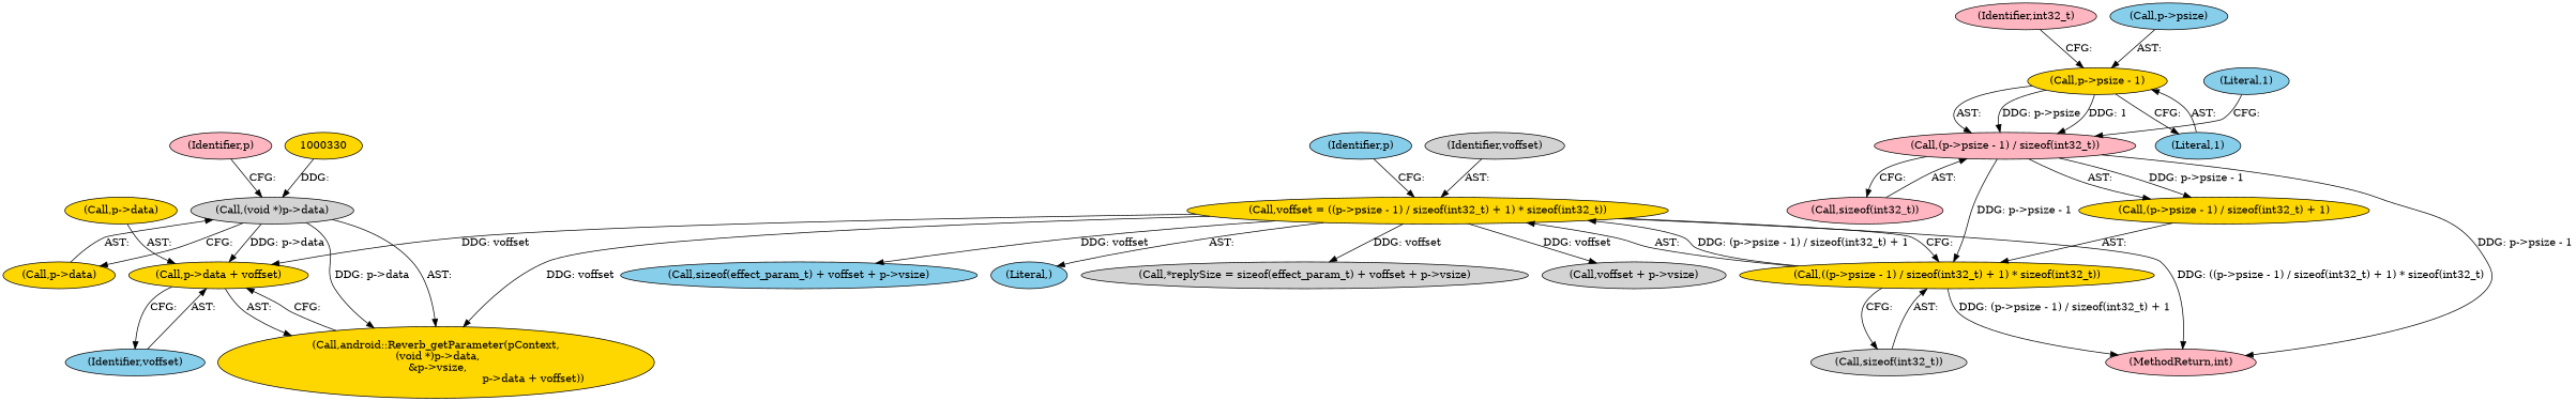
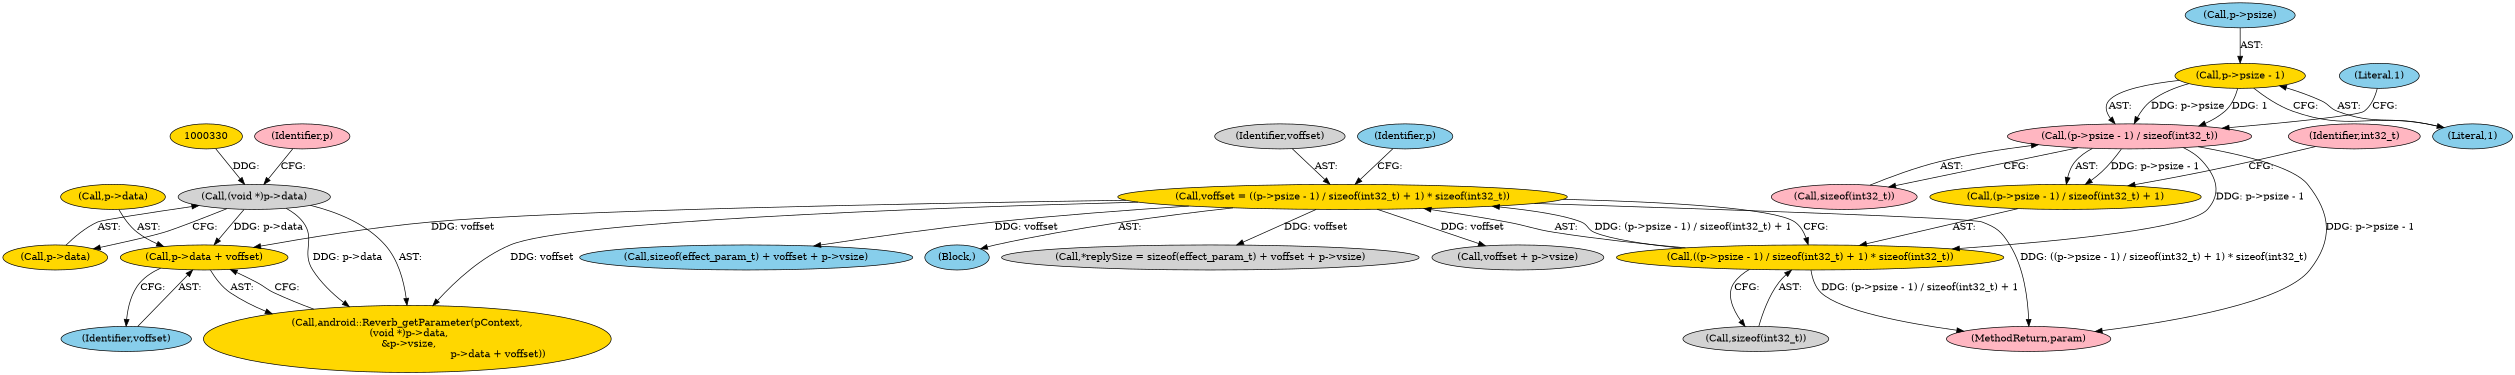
  digraph {
    node [fillcolor=gold style=filled]
    n1 [label="(Call,p->data + voffset)"]
    n2 [label="(Call,android::Reverb_getParameter(pContext,\n (void *)p->data,\n &p->vsize,\n                                                          p->data + voffset))"]
    n3 [fillcolor=skyblue label="(Identifier,voffset)"]
-   n4 [fillcolor=lightpink label="(MethodReturn,int)"]
+   n4 [fillcolor=lightpink label="(MethodReturn,param)"]
    n5 [fillcolor=lightgrey label="(Call,(void *)p->data)"]
    n6 [label="(Call,p->data)"]
    n7 [label="(Call,voffset = ((p->psize - 1) / sizeof(int32_t) + 1) * sizeof(int32_t))"]
    n8 [label="(Call,((p->psize - 1) / sizeof(int32_t) + 1) * sizeof(int32_t))"]
    n9 [fillcolor=skyblue label="(Call,sizeof(effect_param_t) + voffset + p->vsize)"]
-   n10 [fillcolor=skyblue label="(Literal,)"]
+   n10 [fillcolor=skyblue label="(Block,)"]
    n11 [fillcolor=lightgrey label="(Call,*replySize = sizeof(effect_param_t) + voffset + p->vsize)"]
    n12 [fillcolor=lightgrey label="(Call,voffset + p->vsize)"]
    n13 [fillcolor=lightgrey label="(Call,sizeof(int32_t))"]
    n14 [fillcolor=lightpink label="(Call,(p->psize - 1) / sizeof(int32_t))"]
    n15 [label="(Call,(p->psize - 1) / sizeof(int32_t) + 1)"]
    n16 [fillcolor=lightpink label="(Call,sizeof(int32_t))"]
    n17 [label="(Call,p->psize - 1)"]
    n18 [fillcolor=skyblue label="(Literal,1)"]
    n19 [fillcolor=skyblue label="(Identifier,p)"]
    n20 [fillcolor=lightgrey label="(Identifier,voffset)"]
    n21 [label="(Call,p->data)"]
    n22 [fillcolor=lightpink label="(Identifier,int32_t)"]
    n23 [fillcolor=skyblue label="(Call,p->psize)"]
    n24 [fillcolor=skyblue label="(Literal,1)"]
    n25 [fillcolor=lightpink label="(Identifier,p)"]
    1000330
    n1 -> n2 [label="AST: "]
    n1 -> n3 [label="CFG: "]
    n2 -> n1 [label="CFG: "]
    n3 -> n1 [label="AST: "]
    n5 -> n1 [label="DDG: p->data"]
    n5 -> n2 [label="AST: "]
    n5 -> n2 [label="DDG: p->data"]
    n5 -> n6 [label="CFG: "]
    n6 -> n5 [label="AST: "]
    n7 -> n1 [label="DDG: voffset"]
    n7 -> n2 [label="DDG: voffset"]
    n7 -> n4 [label="DDG: ((p->psize - 1) / sizeof(int32_t) + 1) * sizeof(int32_t)"]
    n7 -> n8 [label="CFG: "]
    n7 -> n9 [label="DDG: voffset"]
    n7 -> n10 [label="AST: "]
    n7 -> n11 [label="DDG: voffset"]
    n7 -> n12 [label="DDG: voffset"]
    n8 -> n4 [label="DDG: (p->psize - 1) / sizeof(int32_t) + 1"]
    n8 -> n7 [label="AST: "]
    n8 -> n7 [label="DDG: (p->psize - 1) / sizeof(int32_t) + 1"]
    n8 -> n13 [label="CFG: "]
    n13 -> n8 [label="AST: "]
    n14 -> n4 [label="DDG: p->psize - 1"]
    n14 -> n8 [label="DDG: p->psize - 1"]
    n14 -> n15 [label="AST: "]
    n14 -> n15 [label="DDG: p->psize - 1"]
    n14 -> n16 [label="CFG: "]
    n15 -> n8 [label="AST: "]
    n16 -> n14 [label="AST: "]
    n17 -> n14 [label="AST: "]
    n17 -> n14 [label="DDG: p->psize"]
    n17 -> n14 [label="DDG: 1"]
    n17 -> n18 [label="CFG: "]
    n18 -> n17 [label="AST: "]
    n19 -> n7 [label="CFG: "]
    n20 -> n7 [label="AST: "]
    n21 -> n1 [label="AST: "]
-   n22 -> n17 [label="CFG: "]
+   n22 -> n15 [label="CFG: "]
    n23 -> n17 [label="AST: "]
    n24 -> n14 [label="CFG: "]
    n25 -> n5 [label="CFG: "]
    1000330 -> n5 [label="DDG: "]
  }
